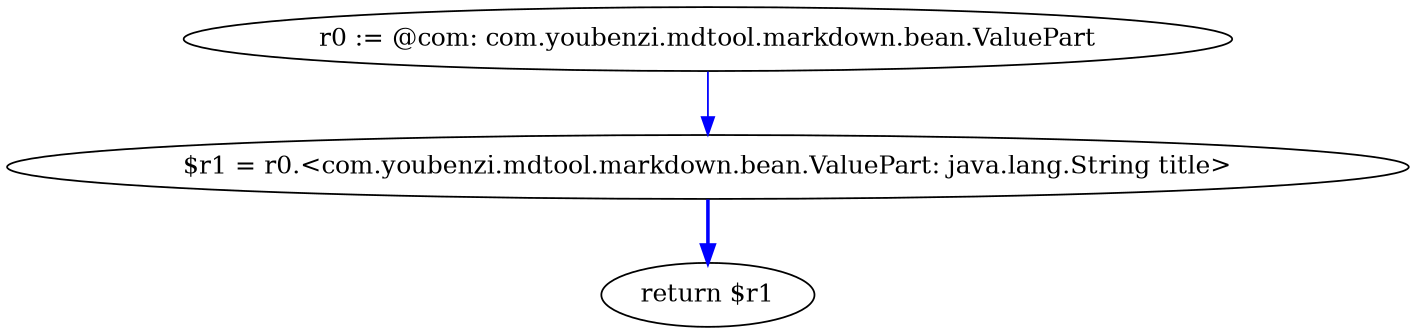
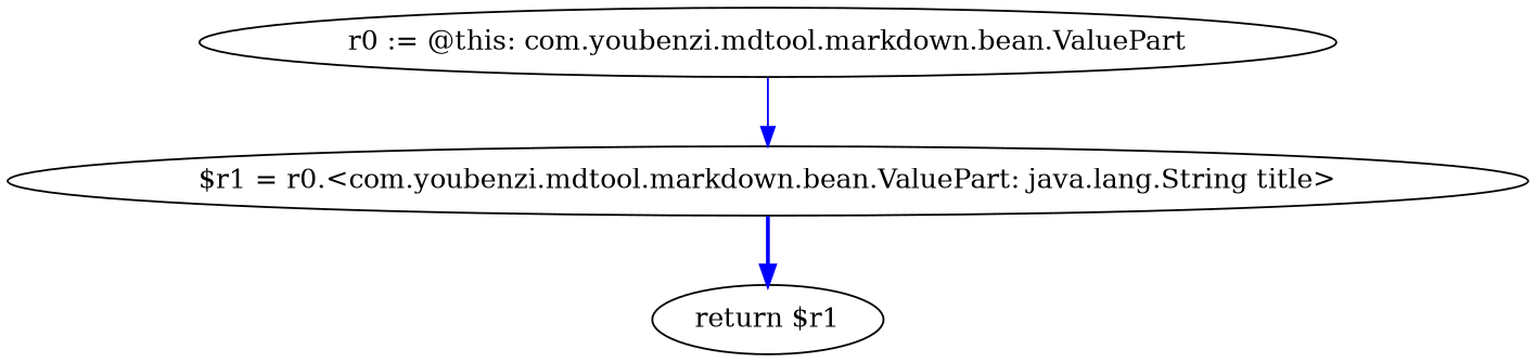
  digraph {
    edge [color=blue]
-   "r0 := @this: com.youbenzi.mdtool.markdown.bean.ValuePart" [label="r0 := @com: com.youbenzi.mdtool.markdown.bean.ValuePart"]
+   "r0 := @this: com.youbenzi.mdtool.markdown.bean.ValuePart"
    "$r1 = r0.<com.youbenzi.mdtool.markdown.bean.ValuePart: java.lang.String title>"
    "return $r1"
    "r0 := @this: com.youbenzi.mdtool.markdown.bean.ValuePart" -> "$r1 = r0.<com.youbenzi.mdtool.markdown.bean.ValuePart: java.lang.String title>" [style=solid]
    "$r1 = r0.<com.youbenzi.mdtool.markdown.bean.ValuePart: java.lang.String title>" -> "return $r1" [style=bold]
  }
